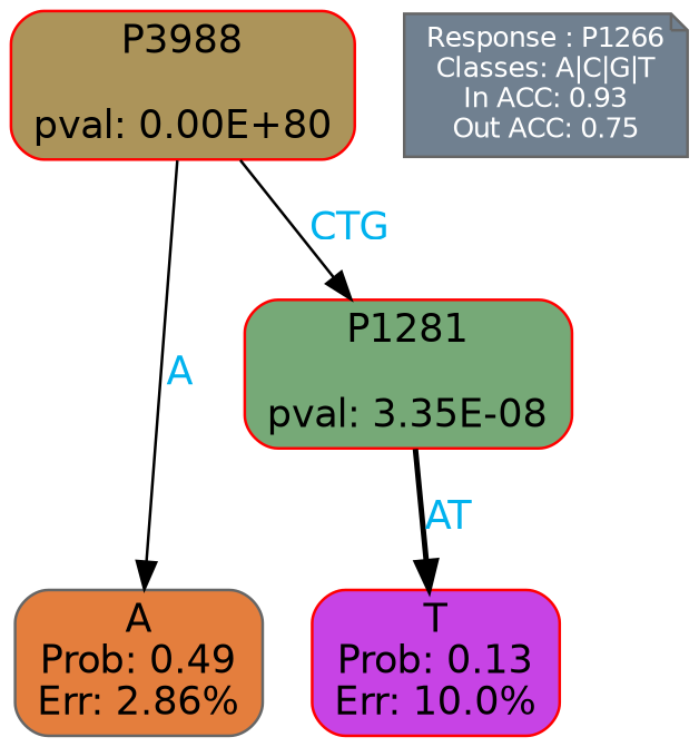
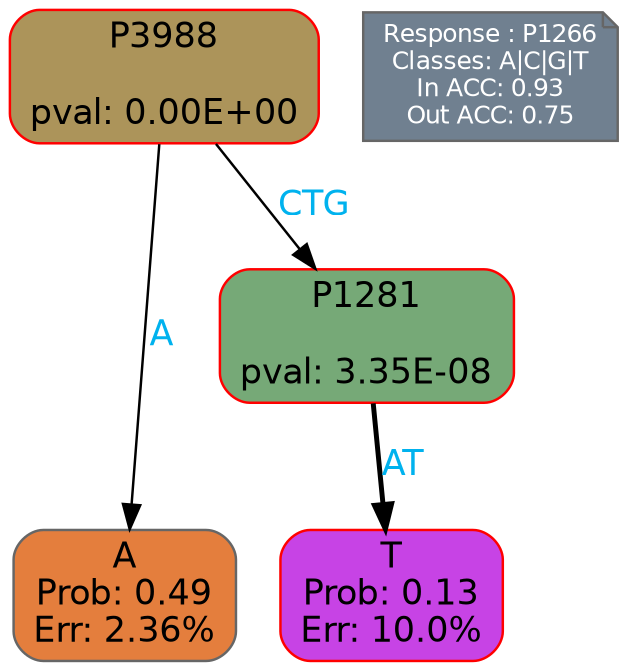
  digraph {
    ranksep=equally
    splines=polylines
    node [color=red fontname=helvetica shape=box style="filled, rounded"]
    edge [fontcolor=deepskyblue2 fontname=helvetica style=solid]
-   n1 [color=gray40 fillcolor="#e47e3d" label="A\nProb: 0.49\nErr: 2.86%"]
+   n1 [color=gray40 fillcolor="#e47e3d" label="A\nProb: 0.49\nErr: 2.36%"]
    n2 [fillcolor="#c743e5" label="T\nProb: 0.13\nErr: 10.0%"]
    n3 [align=left color=gray40 fillcolor=slategray fontcolor=white fontsize=10 label="Response : P1266\nClasses: A|C|G|T\nIn ACC: 0.93\nOut ACC: 0.75\n" shape=note style=filled]
-   n4 [fillcolor="#ac945a" label="P3988\n\npval: 0.00E+80"]
+   n4 [fillcolor="#ac945a" label="P3988\n\npval: 0.00E+00"]
    n5 [fillcolor="#76a977" label="P1281\n\npval: 3.35E-08"]
    subgraph sub_1 {
      rank=same
      n1
      n2
    }
    subgraph sub_2 {
      rank=same
      n3
      n4
    }
    n4 -> n1 [label=A]
    n4 -> n5 [label=CTG]
    n5 -> n2 [label=AT style=bold]
  }
